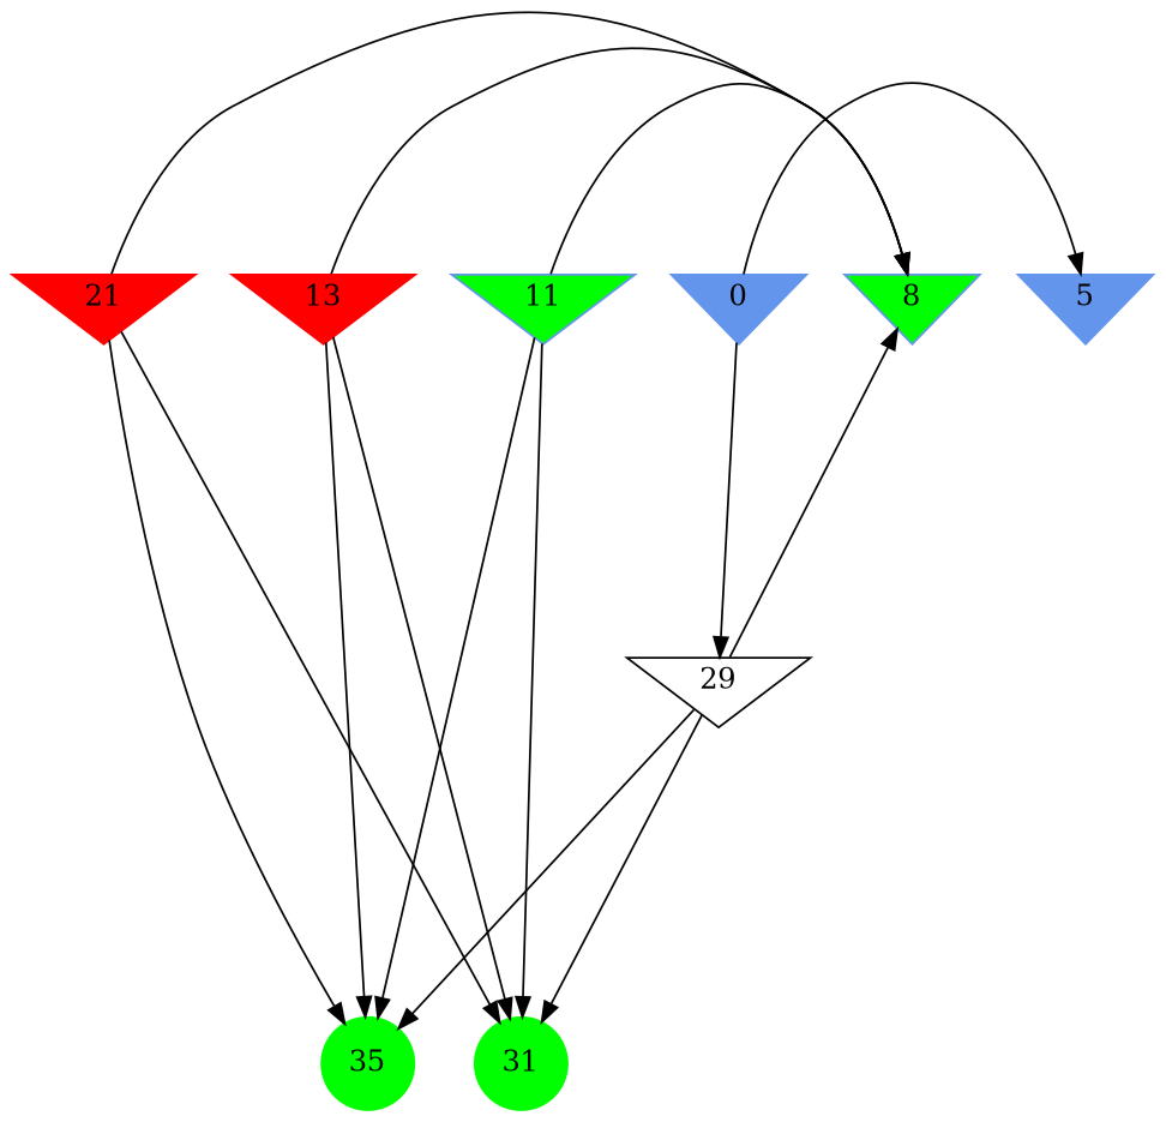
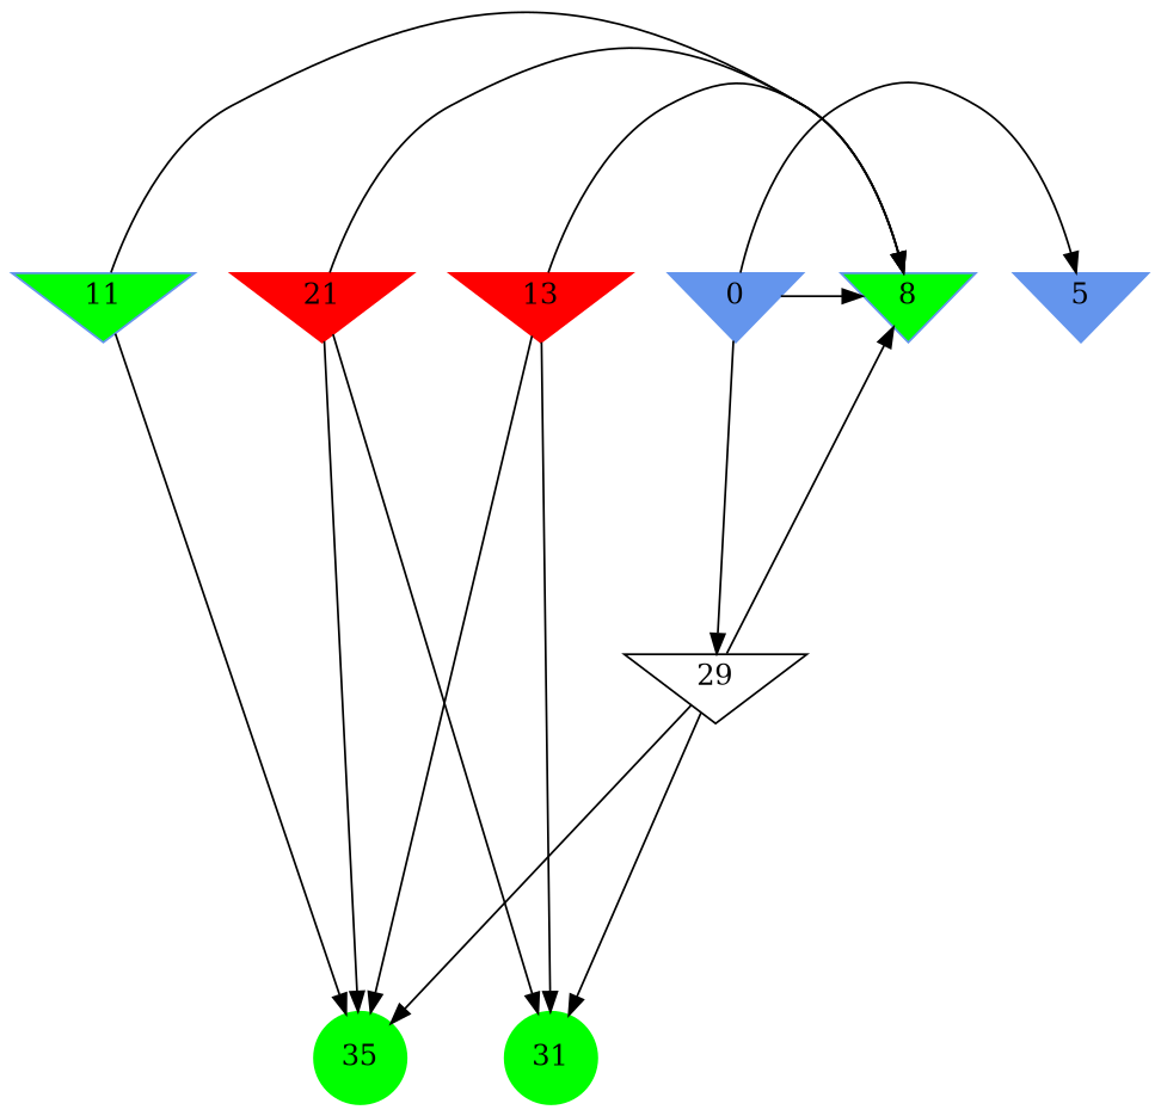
  digraph {
    ranksep=2.0
    node [color=cornflowerblue shape=invtriangle style=filled]
    0
    5
    8 [fillcolor=green]
    11 [fillcolor=green]
    13 [color=red]
    21 [color=red]
    29 [color=black style=""]
    n8 [color=green label=35 shape=circle]
    31 [color=green shape=circle]
    subgraph sub_1 {
      rank=same
      0
      5
      8
      11
      13
      21
    }
    subgraph sub_2 {
      rank=same
      29
    }
    subgraph sub_3 {
      rank=same
      n8
      31
    }
    0 -> 5
+   0 -> 8
    0 -> 29
    11 -> 8
    11 -> n8
-   11 -> 31
    13 -> 8
    13 -> n8
    13 -> 31
    21 -> 8
    21 -> n8
    21 -> 31
    29 -> 8
    29 -> n8
    29 -> 31
  }
